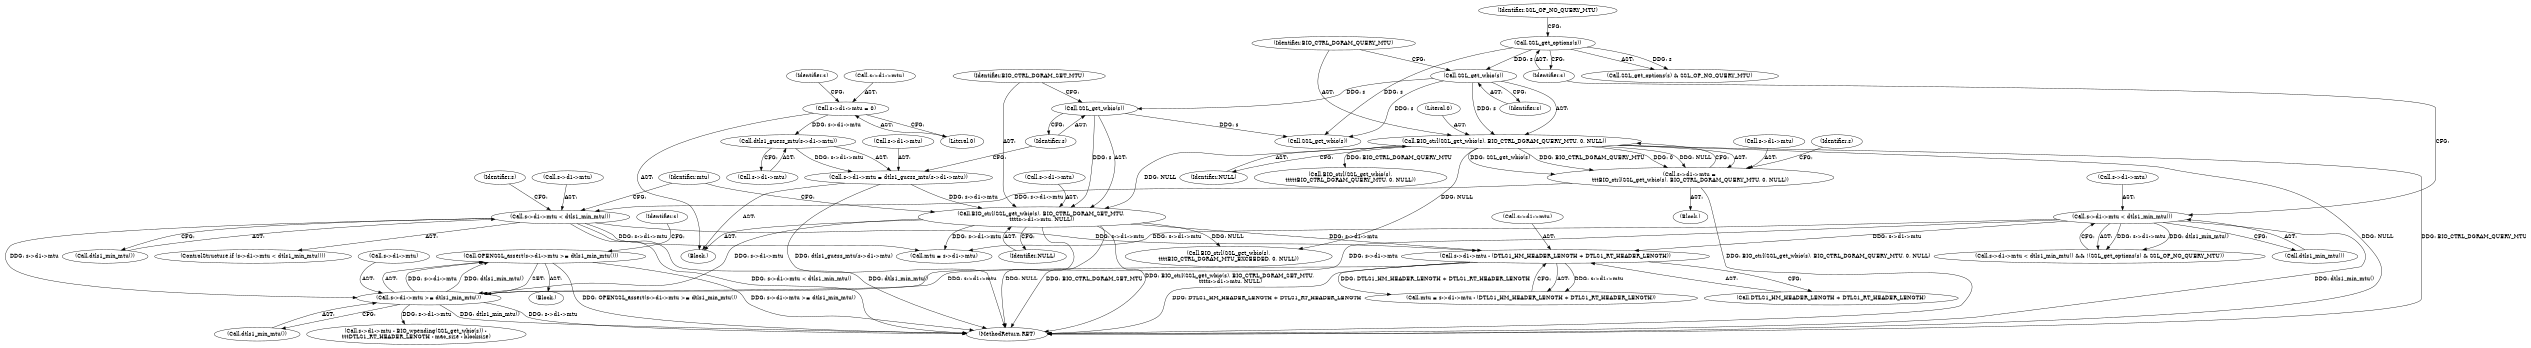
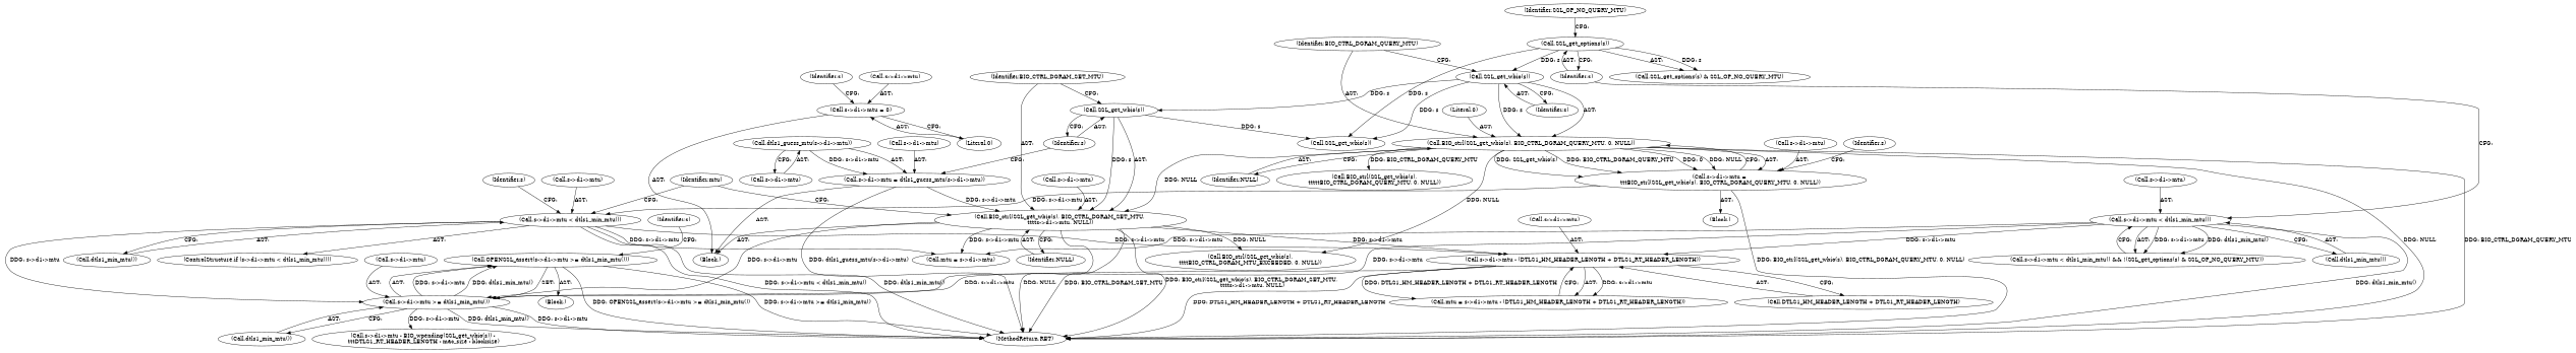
  digraph {
    n1 [label="(Call,OPENSSL_assert(s->d1->mtu >= dtls1_min_mtu()))"]
    n2 [label="(Call,s->d1->mtu >= dtls1_min_mtu())"]
    n3 [label="(MethodReturn,RET)"]
    n4 [label="(Block,)"]
    n5 [label="(Call,s->d1->mtu - BIO_wpending(SSL_get_wbio(s)) - \n\t\t\tDTLS1_RT_HEADER_LENGTH - mac_size - blocksize)"]
    n6 [label="(Call,dtls1_min_mtu())"]
    n7 [label="(Call,s->d1->mtu - (DTLS1_HM_HEADER_LENGTH + DTLS1_RT_HEADER_LENGTH))"]
    n8 [label="(Call,DTLS1_HM_HEADER_LENGTH + DTLS1_RT_HEADER_LENGTH)"]
    n9 [label="(Call,mtu = s->d1->mtu - (DTLS1_HM_HEADER_LENGTH + DTLS1_RT_HEADER_LENGTH))"]
    n10 [label="(Call,s->d1->mtu < dtls1_min_mtu())"]
    n11 [label="(Call,dtls1_min_mtu())"]
    n12 [label="(Call,mtu = s->d1->mtu)"]
    n13 [label="(ControlStructure,if (s->d1->mtu < dtls1_min_mtu()))"]
    n14 [label="(Call,s->d1->mtu = \n\t\t\tBIO_ctrl(SSL_get_wbio(s), BIO_CTRL_DGRAM_QUERY_MTU, 0, NULL))"]
    n15 [label="(Call,BIO_ctrl(SSL_get_wbio(s), BIO_CTRL_DGRAM_QUERY_MTU, 0, NULL))"]
    n16 [label="(Block,)"]
    n17 [label="(Call,BIO_ctrl(SSL_get_wbio(s), BIO_CTRL_DGRAM_SET_MTU, \n\t\t\t\ts->d1->mtu, NULL))"]
    n18 [label="(Identifier,NULL)"]
    n19 [label="(Call,BIO_ctrl(SSL_get_wbio(s),\n\t\t\t\tBIO_CTRL_DGRAM_MTU_EXCEEDED, 0, NULL))"]
    n20 [label="(Call,BIO_ctrl(SSL_get_wbio(s),\n\t\t\t\t\tBIO_CTRL_DGRAM_QUERY_MTU, 0, NULL))"]
    n21 [label="(Block,)"]
    n22 [label="(Identifier,NULL)"]
    n23 [label="(Call,SSL_get_wbio(s))"]
    n24 [label="(Call,SSL_get_wbio(s))"]
    n25 [label="(Identifier,s)"]
    n26 [label="(Call,SSL_get_wbio(s))"]
    n27 [label="(Identifier,s)"]
    n28 [label="(Call,SSL_get_options(s))"]
    n29 [label="(Call,SSL_get_options(s) & SSL_OP_NO_QUERY_MTU)"]
    n30 [label="(Identifier,s)"]
    n31 [label="(Call,s->d1->mtu < dtls1_min_mtu())"]
    n32 [label="(Call,s->d1->mtu = dtls1_guess_mtu(s->d1->mtu))"]
    n33 [label="(Call,dtls1_guess_mtu(s->d1->mtu))"]
    n34 [label="(Call,s->d1->mtu)"]
    n35 [label="(Call,s->d1->mtu = 0)"]
    n36 [label="(Literal,0)"]
    n37 [label="(Call,s->d1->mtu < dtls1_min_mtu() && !(SSL_get_options(s) & SSL_OP_NO_QUERY_MTU))"]
    n38 [label="(Call,dtls1_min_mtu())"]
    n39 [label="(Identifier,BIO_CTRL_DGRAM_QUERY_MTU)"]
    n40 [label="(Identifier,s)"]
    n41 [label="(Identifier,SSL_OP_NO_QUERY_MTU)"]
    n42 [label="(Call,s->d1->mtu)"]
    n43 [label="(Identifier,s)"]
    n44 [label="(Call,s->d1->mtu)"]
    n45 [label="(Call,s->d1->mtu)"]
    n46 [label="(Identifier,s)"]
    n47 [label="(Call,s->d1->mtu)"]
    n48 [label="(Identifier,s)"]
    n49 [label="(Call,s->d1->mtu)"]
    n50 [label="(Identifier,BIO_CTRL_DGRAM_SET_MTU)"]
    n51 [label="(Call,s->d1->mtu)"]
    n52 [label="(Call,s->d1->mtu)"]
    n53 [label="(Call,s->d1->mtu)"]
    n54 [label="(Identifier,mtu)"]
    n55 [label="(Literal,0)"]
    n1 -> n2 [label="SET: "]
    n1 -> n3 [label="DDG: OPENSSL_assert(s->d1->mtu >= dtls1_min_mtu())"]
    n1 -> n3 [label="DDG: s->d1->mtu >= dtls1_min_mtu()"]
    n1 -> n4 [label="AST: "]
    n2 -> n1 [label="AST: "]
    n2 -> n1 [label="DDG: s->d1->mtu"]
    n2 -> n1 [label="DDG: dtls1_min_mtu()"]
    n2 -> n3 [label="DDG: dtls1_min_mtu()"]
    n2 -> n3 [label="DDG: s->d1->mtu"]
    n2 -> n5 [label="DDG: s->d1->mtu"]
    n2 -> n6 [label="CFG: "]
    n6 -> n2 [label="AST: "]
    n7 -> n2 [label="DDG: s->d1->mtu"]
    n7 -> n3 [label="DDG: DTLS1_HM_HEADER_LENGTH + DTLS1_RT_HEADER_LENGTH"]
    n7 -> n8 [label="CFG: "]
    n7 -> n9 [label="AST: "]
    n7 -> n9 [label="DDG: s->d1->mtu"]
    n7 -> n9 [label="DDG: DTLS1_HM_HEADER_LENGTH + DTLS1_RT_HEADER_LENGTH"]
    n8 -> n7 [label="AST: "]
    n9 -> n7 [label="CFG: "]
    n10 -> n2 [label="DDG: s->d1->mtu"]
    n10 -> n3 [label="DDG: s->d1->mtu < dtls1_min_mtu()"]
    n10 -> n3 [label="DDG: dtls1_min_mtu()"]
    n10 -> n7 [label="DDG: s->d1->mtu"]
    n10 -> n11 [label="CFG: "]
    n10 -> n12 [label="DDG: s->d1->mtu"]
    n10 -> n13 [label="AST: "]
    n11 -> n10 [label="AST: "]
    n14 -> n3 [label="DDG: BIO_ctrl(SSL_get_wbio(s), BIO_CTRL_DGRAM_QUERY_MTU, 0, NULL)"]
    n14 -> n10 [label="DDG: s->d1->mtu"]
    n14 -> n15 [label="CFG: "]
    n14 -> n16 [label="AST: "]
    n15 -> n3 [label="DDG: NULL"]
    n15 -> n3 [label="DDG: BIO_CTRL_DGRAM_QUERY_MTU"]
    n15 -> n14 [label="AST: "]
    n15 -> n14 [label="DDG: SSL_get_wbio(s)"]
    n15 -> n14 [label="DDG: BIO_CTRL_DGRAM_QUERY_MTU"]
    n15 -> n14 [label="DDG: 0"]
    n15 -> n14 [label="DDG: NULL"]
    n15 -> n17 [label="DDG: NULL"]
    n15 -> n18 [label="CFG: "]
    n15 -> n19 [label="DDG: NULL"]
    n15 -> n20 [label="DDG: BIO_CTRL_DGRAM_QUERY_MTU"]
    n17 -> n2 [label="DDG: s->d1->mtu"]
    n17 -> n3 [label="DDG: NULL"]
    n17 -> n3 [label="DDG: BIO_CTRL_DGRAM_SET_MTU"]
    n17 -> n3 [label="DDG: BIO_ctrl(SSL_get_wbio(s), BIO_CTRL_DGRAM_SET_MTU, \n\t\t\t\ts->d1->mtu, NULL)"]
    n17 -> n7 [label="DDG: s->d1->mtu"]
    n17 -> n12 [label="DDG: s->d1->mtu"]
    n17 -> n19 [label="DDG: NULL"]
    n17 -> n21 [label="AST: "]
    n17 -> n22 [label="CFG: "]
    n18 -> n15 [label="AST: "]
    n22 -> n17 [label="AST: "]
    n23 -> n15 [label="AST: "]
    n23 -> n15 [label="DDG: s"]
    n23 -> n24 [label="DDG: s"]
    n23 -> n25 [label="CFG: "]
    n23 -> n26 [label="DDG: s"]
    n24 -> n17 [label="AST: "]
    n24 -> n17 [label="DDG: s"]
    n24 -> n26 [label="DDG: s"]
    n24 -> n27 [label="CFG: "]
    n25 -> n23 [label="AST: "]
    n27 -> n24 [label="AST: "]
    n27 -> n32 [label="CFG: "]
    n28 -> n23 [label="DDG: s"]
    n28 -> n26 [label="DDG: s"]
    n28 -> n29 [label="AST: "]
    n28 -> n29 [label="DDG: s"]
    n28 -> n30 [label="CFG: "]
    n30 -> n28 [label="AST: "]
    n30 -> n31 [label="CFG: "]
    n31 -> n2 [label="DDG: s->d1->mtu"]
    n31 -> n3 [label="DDG: dtls1_min_mtu()"]
    n31 -> n7 [label="DDG: s->d1->mtu"]
    n31 -> n12 [label="DDG: s->d1->mtu"]
    n31 -> n37 [label="AST: "]
    n31 -> n37 [label="DDG: s->d1->mtu"]
    n31 -> n37 [label="DDG: dtls1_min_mtu()"]
    n31 -> n38 [label="CFG: "]
    n32 -> n3 [label="DDG: dtls1_guess_mtu(s->d1->mtu)"]
    n32 -> n17 [label="DDG: s->d1->mtu"]
    n32 -> n21 [label="AST: "]
    n33 -> n32 [label="AST: "]
    n33 -> n32 [label="DDG: s->d1->mtu"]
    n33 -> n34 [label="CFG: "]
    n34 -> n33 [label="AST: "]
    n35 -> n21 [label="AST: "]
-   n35 -> n33 [label="DDG: s->d1->mtu"]
    n35 -> n36 [label="CFG: "]
    n36 -> n35 [label="AST: "]
    n37 -> n31 [label="CFG: "]
    n38 -> n31 [label="AST: "]
    n39 -> n15 [label="AST: "]
    n39 -> n23 [label="CFG: "]
    n40 -> n10 [label="CFG: "]
    n41 -> n28 [label="CFG: "]
    n42 -> n14 [label="AST: "]
    n43 -> n14 [label="CFG: "]
    n44 -> n17 [label="AST: "]
    n45 -> n7 [label="AST: "]
    n46 -> n35 [label="CFG: "]
    n47 -> n10 [label="AST: "]
    n48 -> n1 [label="CFG: "]
    n49 -> n31 [label="AST: "]
    n50 -> n17 [label="AST: "]
    n50 -> n24 [label="CFG: "]
    n51 -> n2 [label="AST: "]
    n52 -> n35 [label="AST: "]
    n53 -> n32 [label="AST: "]
    n54 -> n10 [label="CFG: "]
    n54 -> n17 [label="CFG: "]
    n55 -> n15 [label="AST: "]
  }
